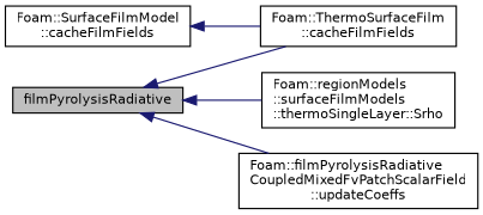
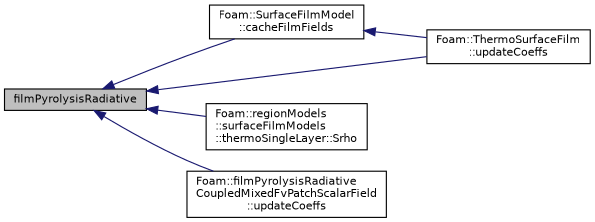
  digraph {
    rankdir=LR
    node [color=black fontname=Helvetica fontsize=10 shape=record]
    edge [color=midnightblue dir=back fontname=Helvetica fontsize=10 labelfontname=Helvetica labelfontsize=10 style=solid]
    n1 [fillcolor=grey75 fontcolor=black height=0.2 label=filmPyrolysisRadiative style=filled width=0.4]
    n2 [height=0.2 label="Foam::SurfaceFilmModel\l::cacheFilmFields" width=0.4]
-   n3 [height=0.2 label="Foam::ThermoSurfaceFilm\l::cacheFilmFields" width=0.4]
+   n3 [height=0.2 label="Foam::ThermoSurfaceFilm\l::updateCoeffs" width=0.4]
    n4 [height=0.2 label="Foam::regionModels\l::surfaceFilmModels\l::thermoSingleLayer::Srho" width=0.4]
    n5 [height=0.2 label="Foam::filmPyrolysisRadiative\lCoupledMixedFvPatchScalarField\l::updateCoeffs" width=0.4]
+   n1 -> n2
    n1 -> n3
    n1 -> n4
    n1 -> n5
    n2 -> n3
  }
